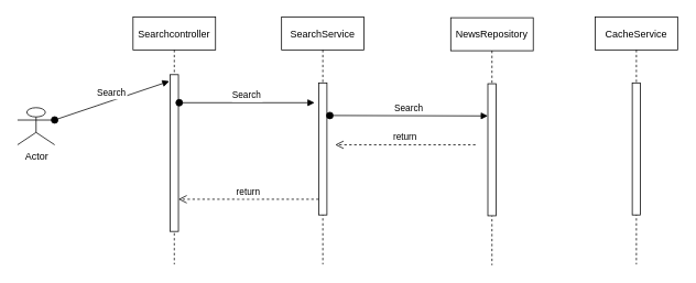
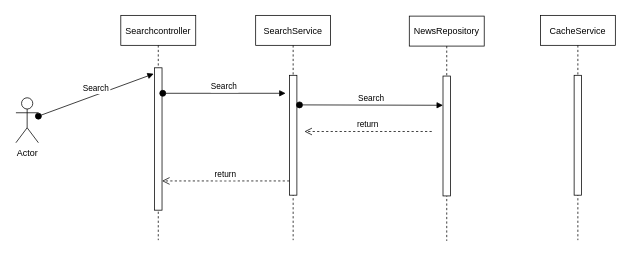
  <mxCell id="0" />
  <mxCell id="1" parent="0" />
  <mxCell id="2" value="Searchcontroller" style="shape=umlLifeline;perimeter=lifelinePerimeter;container=1;collapsible=0;recursiveResize=0;rounded=0;shadow=0;strokeWidth=1;" parent="1" vertex="1"><mxGeometry x="160" y="20" width="100" height="300" as="geometry" /></mxCell>
  <mxCell id="3" value="" style="points=[];perimeter=orthogonalPerimeter;rounded=0;shadow=0;strokeWidth=1;" parent="2" vertex="1"><mxGeometry x="45" y="70" width="10" height="190" as="geometry" /></mxCell>
  <mxCell id="4" value="SearchService" style="shape=umlLifeline;perimeter=lifelinePerimeter;container=1;collapsible=0;recursiveResize=0;rounded=0;shadow=0;strokeWidth=1;" parent="1" vertex="1"><mxGeometry x="340" y="20" width="100" height="300" as="geometry" /></mxCell>
  <mxCell id="5" value="" style="points=[];perimeter=orthogonalPerimeter;rounded=0;shadow=0;strokeWidth=1;" parent="4" vertex="1"><mxGeometry x="45" y="80" width="10" height="160" as="geometry" /></mxCell>
  <mxCell id="6" value="return" style="verticalAlign=bottom;endArrow=open;dashed=1;endSize=8;exitX=0;exitY=0.95;shadow=0;strokeWidth=1;" parent="1" edge="1"><mxGeometry relative="1" as="geometry"><mxPoint x="215" y="241" as="targetPoint" /><mxPoint x="385" y="241" as="sourcePoint" /></mxGeometry></mxCell>
  <mxCell id="7" value="NewsRepository" style="shape=umlLifeline;perimeter=lifelinePerimeter;container=1;collapsible=0;recursiveResize=0;rounded=0;shadow=0;strokeWidth=1;" parent="1" vertex="1"><mxGeometry x="545" y="21" width="100" height="300" as="geometry" /></mxCell>
  <mxCell id="8" value="" style="points=[];perimeter=orthogonalPerimeter;rounded=0;shadow=0;strokeWidth=1;" parent="7" vertex="1"><mxGeometry x="45" y="80" width="10" height="160" as="geometry" /></mxCell>
  <mxCell id="9" value="Search" style="verticalAlign=bottom;startArrow=oval;endArrow=block;startSize=8;shadow=0;strokeWidth=1;" parent="7" edge="1"><mxGeometry relative="1" as="geometry"><mxPoint x="-146.5" y="118.5" as="sourcePoint" /><mxPoint x="45" y="119" as="targetPoint" /></mxGeometry></mxCell>
  <mxCell id="10" value="CacheService" style="shape=umlLifeline;perimeter=lifelinePerimeter;container=1;collapsible=0;recursiveResize=0;rounded=0;shadow=0;strokeWidth=1;" parent="1" vertex="1"><mxGeometry x="720" y="20" width="100" height="300" as="geometry" /></mxCell>
  <mxCell id="11" value="" style="points=[];perimeter=orthogonalPerimeter;rounded=0;shadow=0;strokeWidth=1;" parent="10" vertex="1"><mxGeometry x="45" y="80" width="10" height="160" as="geometry" /></mxCell>
- <mxCell id="12" value="Actor" style="shape=umlActor;verticalLabelPosition=bottom;verticalAlign=top;html=1;outlineConnect=0;" parent="1" vertex="1"><mxGeometry x="20" y="130" width="45" height="45" as="geometry" /></mxCell>
+ <mxCell id="12" value="Actor" style="shape=umlActor;verticalLabelPosition=bottom;verticalAlign=top;html=1;outlineConnect=0;" parent="1" vertex="1"><mxGeometry x="20" y="130" width="30" height="60" as="geometry" /></mxCell>
  <mxCell id="13" value="Search" style="verticalAlign=bottom;startArrow=oval;endArrow=block;startSize=8;shadow=0;strokeWidth=1;entryX=-0.1;entryY=0.042;entryDx=0;entryDy=0;entryPerimeter=0;" parent="1" source="12" target="3" edge="1"><mxGeometry relative="1" as="geometry"><mxPoint x="80" y="120" as="sourcePoint" /></mxGeometry></mxCell>
  <mxCell id="14" value="Search" style="verticalAlign=bottom;startArrow=oval;endArrow=block;startSize=8;shadow=0;strokeWidth=1;exitX=1.1;exitY=0.179;exitDx=0;exitDy=0;exitPerimeter=0;" parent="1" source="3" edge="1"><mxGeometry relative="1" as="geometry"><mxPoint x="60" y="164.495" as="sourcePoint" /><mxPoint x="380" y="124" as="targetPoint" /></mxGeometry></mxCell>
  <mxCell id="15" value="return" style="verticalAlign=bottom;endArrow=open;dashed=1;endSize=8;exitX=0;exitY=0.95;shadow=0;strokeWidth=1;" parent="1" edge="1"><mxGeometry relative="1" as="geometry"><mxPoint x="405" y="175" as="targetPoint" /><mxPoint x="575" y="175" as="sourcePoint" /></mxGeometry></mxCell>
